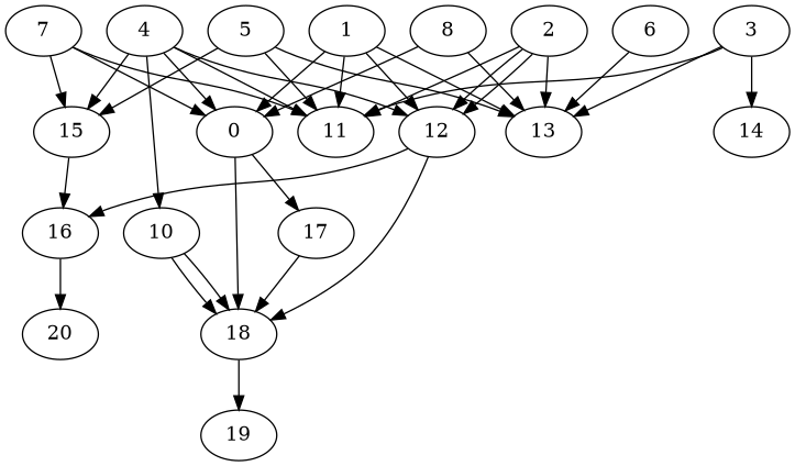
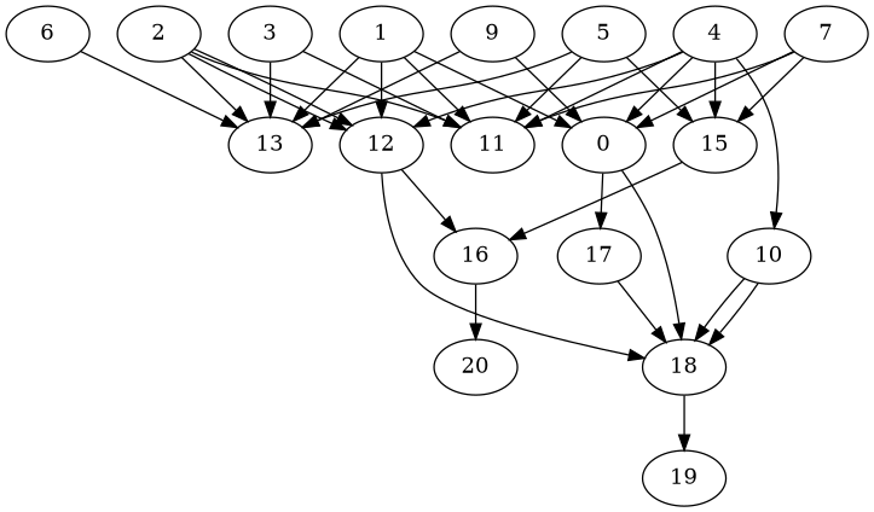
  digraph {
    node [alpha=0.19]
    1 [alpha=0.15 expect_size=28670976]
    n2 [expect_size=17304576 label=0]
    11 [alpha=0.12 expect_size=20776960]
    12 [alpha=0.11 expect_size=10098688]
    13 [alpha=0.17 expect_size=8286208]
    17 [alpha=0.03 expect_size=52381696]
    18 [alpha=0.07 expect_size=40213504]
    16 [expect_size=25465856]
    19 [alpha=0.00 expect_size=47591424]
    20 [alpha=0.09 expect_size=45343744]
    2 [expect_size=40525824]
    3 [alpha=0.13 expect_size=52130816]
-   14 [expect_size=37780480]
    4 [alpha=0.03 expect_size=40077312]
    10 [expect_size=17293312]
    15 [alpha=0.02 expect_size=44046336]
    5 [alpha=0.12 expect_size=34030592]
    6 [alpha=0.11 expect_size=15681536]
    7 [alpha=0.15 expect_size=35180544]
-   8 [alpha=0.03 expect_size=51379200]
+   8 [alpha=0.03 expect_size=51379200 label=9]
    1 -> n2
    1 -> 11
    1 -> 12
    1 -> 13
    n2 -> 17
    n2 -> 18
    12 -> 18
    12 -> 16
    17 -> 18
    18 -> 19
    16 -> 20
    2 -> 11
    2 -> 12
    2 -> 12
    2 -> 13
    3 -> 11
    3 -> 13
-   3 -> 14
    4 -> n2
    4 -> 11
    4 -> 12
    4 -> 10
    4 -> 15
    10 -> 18
    10 -> 18
    15 -> 16
    5 -> 11
    5 -> 13
    5 -> 15
    6 -> 13
    7 -> n2
    7 -> 11
    7 -> 15
    8 -> n2
    8 -> 13
  }
